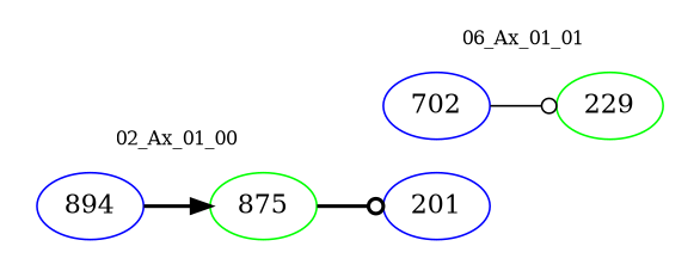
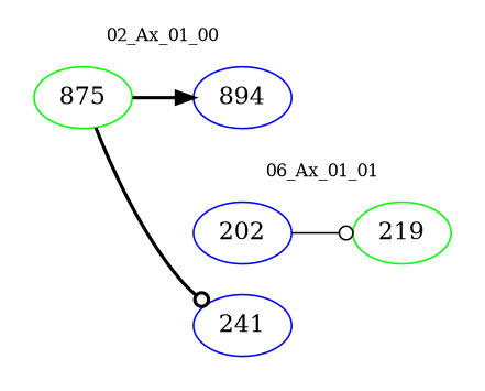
  digraph {
    rankdir=LR
    node [color=blue]
    edge [arrowhead=odot color=black style=bold]
-   n1 [label=702]
-   n2 [label=201]
-   n3 [color=green label=229]
+   n1 [label=202]
+   n2 [label=241]
+   n3 [color=green label=219]
    n4 [label=894]
    n5 [color=green label=875]
    subgraph cluster_1 {
      color=white
      fontsize=10
      label="06_Ax_01_01"
      n1
      n2
      n3
    }
    subgraph cluster_2 {
      color=white
      fontsize=10
      label="02_Ax_01_00"
      n4
      n5
    }
    n1 -> n3 [style=solid]
-   n4 -> n5 [arrowhead=normal]
+   n5 -> n4 [arrowhead=normal]
    n5 -> n2
  }
